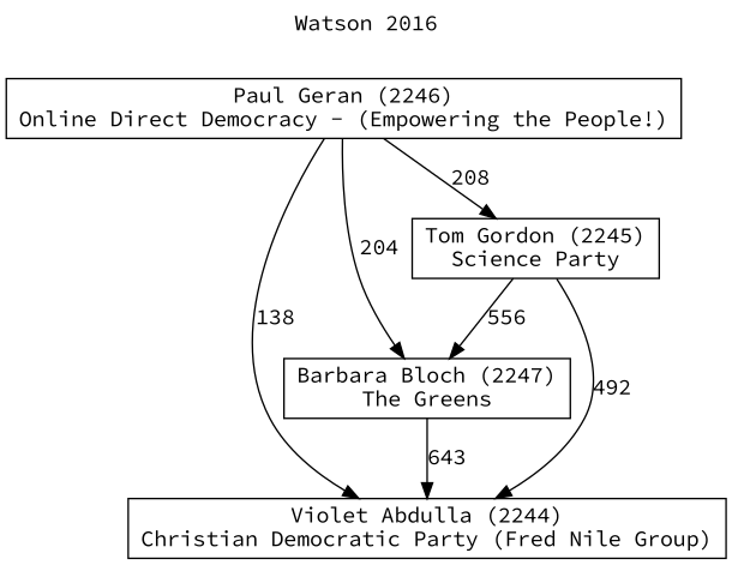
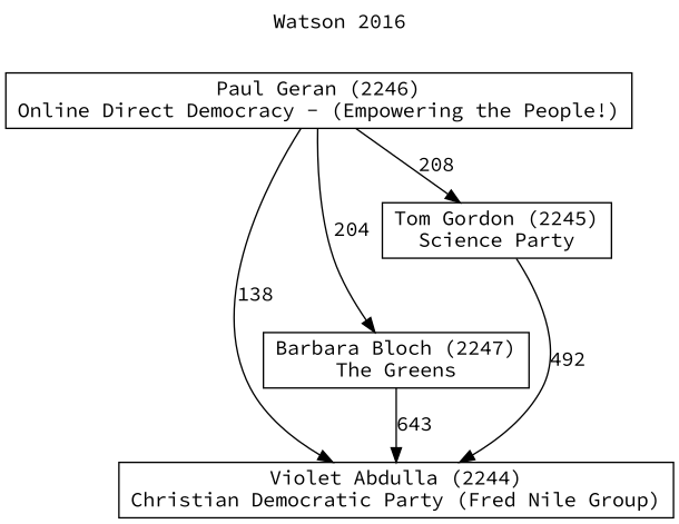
  digraph {
    label="Watson 2016"
    labelloc=t
    mclimit=10
    fontname="Source Code Pro"
    node [shape=box fontname="Source Code Pro"]
    edge [fontname="Source Code Pro"]
    n1 [label="Violet Abdulla (2244)\nChristian Democratic Party (Fred Nile Group)"]
    n2 [label="Barbara Bloch (2247)\nThe Greens"]
    n3 [label="Tom Gordon (2245)\nScience Party"]
    n4 [label="Paul Geran (2246)\nOnline Direct Democracy - (Empowering the People!)"]
    n2 -> n1 [label=643]
    n3 -> n1 [label=492]
-   n3 -> n2 [label=556]
    n4 -> n1 [label=138]
    n4 -> n2 [label=204]
    n4 -> n3 [label=208]
  }
